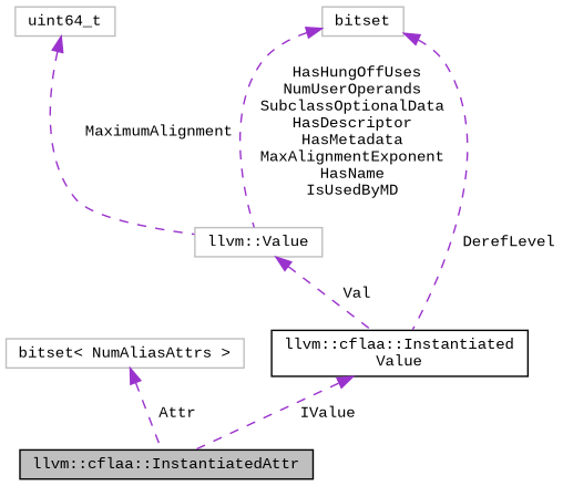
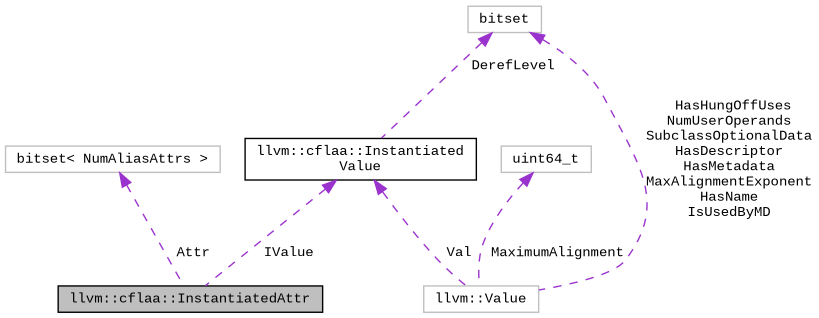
  digraph {
    fontname="Liberation Mono"
    node [color=grey75 fontname="Liberation Mono" fontsize=10 shape=record]
    edge [color=darkorchid3 dir=back fontname="Liberation Mono" fontsize=10 labelfontname=Helvetica labelfontsize=10 style=dashed]
    n1 [color=black fillcolor=grey75 fontcolor=black height=0.2 label="llvm::cflaa::InstantiatedAttr" style=filled width=0.4]
    n2 [height=0.2 label="bitset\< NumAliasAttrs \>" width=0.4]
    n3 [color=black height=0.2 label="llvm::cflaa::Instantiated\lValue" width=0.4]
    n4 [height=0.2 label="llvm::Value" width=0.4]
    n5 [height=0.2 label=uint64_t width=0.4]
    n6 [height=0.2 label=bitset width=0.4]
    n2 -> n1 [label=" Attr"]
    n3 -> n1 [label=" IValue"]
-   n4 -> n3 [label=" Val"]
+   n3 -> n4 [label=" Val"]
    n5 -> n4 [label=" MaximumAlignment"]
    n6 -> n3 [label=" DerefLevel"]
    n6 -> n4 [label=" HasHungOffUses\nNumUserOperands\nSubclassOptionalData\nHasDescriptor\nHasMetadata\nMaxAlignmentExponent\nHasName\nIsUsedByMD"]
  }
